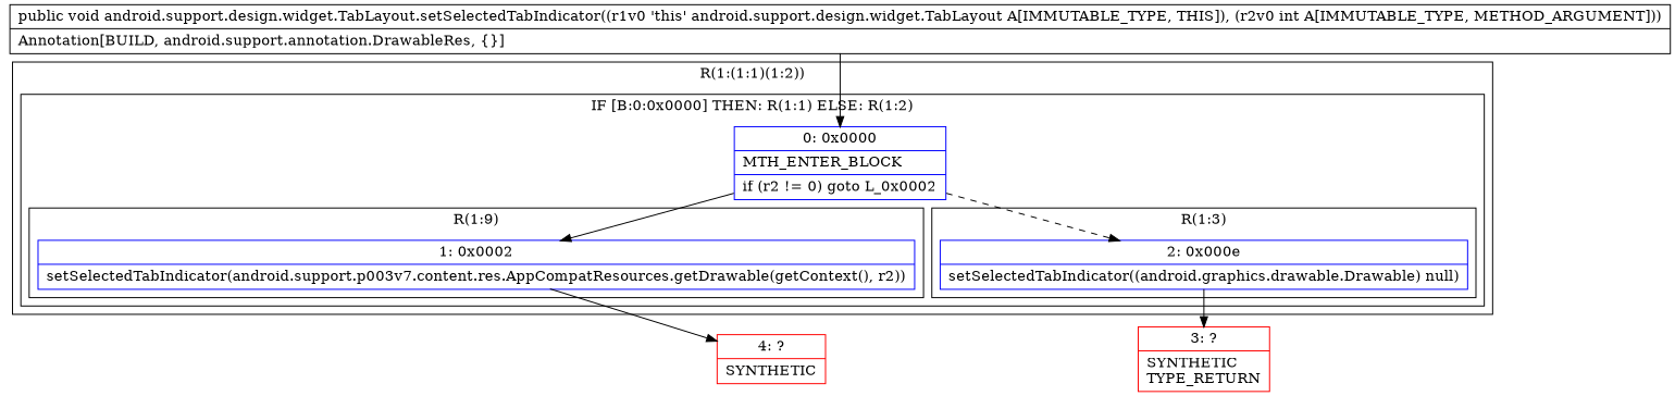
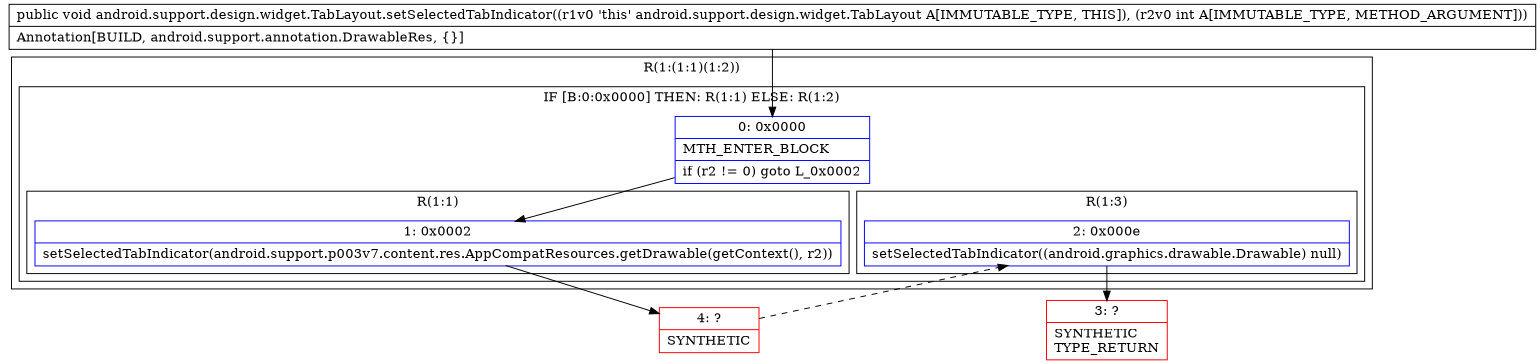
  digraph {
    node [color=blue shape=record]
    n1 [label="{1\:\ 0x0002|setSelectedTabIndicator(android.support.p003v7.content.res.AppCompatResources.getDrawable(getContext(), r2))\l}"]
    n2 [label="{2\:\ 0x000e|setSelectedTabIndicator((android.graphics.drawable.Drawable) null)\l}"]
    n3 [label="{0\:\ 0x0000|MTH_ENTER_BLOCK\l|if (r2 != 0) goto L_0x0002\l}"]
    n4 [color=red label="{4\:\ ?|SYNTHETIC\l}"]
    n5 [color=red label="{3\:\ ?|SYNTHETIC\lTYPE_RETURN\l}"]
    n6 [label="{public void android.support.design.widget.TabLayout.setSelectedTabIndicator((r1v0 'this' android.support.design.widget.TabLayout A[IMMUTABLE_TYPE, THIS]), (r2v0 int A[IMMUTABLE_TYPE, METHOD_ARGUMENT]))  | Annotation[BUILD, android.support.annotation.DrawableRes, \{\}]\l}" color=""]
    subgraph cluster_1 {
      label="R(1:(1:1)(1:2))"
      subgraph cluster_2 {
        label="IF [B:0:0x0000] THEN: R(1:1) ELSE: R(1:2)"
        n3
        subgraph cluster_3 {
-         label="R(1:9)"
+         label="R(1:1)"
          n1
        }
        subgraph cluster_4 {
          label="R(1:3)"
          n2
        }
      }
    }
    n1 -> n4
    n2 -> n5
    n3 -> n1
-   n3 -> n2 [style=dashed]
+   n4 -> n2 [style=dashed]
    n6 -> n3
  }
